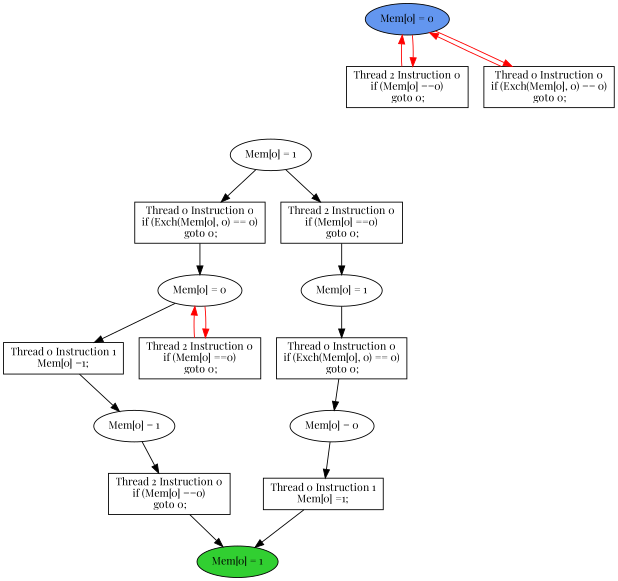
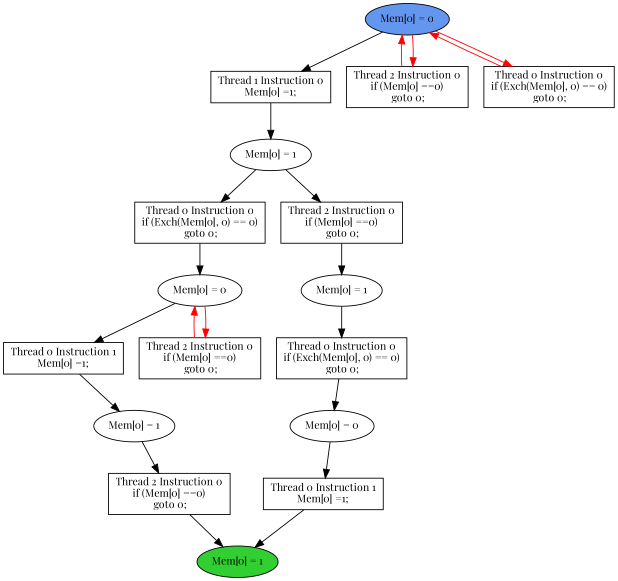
  digraph {
    fontsize=12
    rankdir=TB
    fontname="Playfair Display"
    node [fillcolor="#ffffff" fontcolor="#000000" fontsize=12 shape=box style="filled, solid" fontname="Playfair Display"]
    edge [color="#000000" dir=forward fontcolor="#ffffff" fontsize=12 style=solid uuid="<A6, S3>" weight=1 fontname="Playfair Display"]
    n1 [label="Thread 0 Instruction 0\nif (Exch(Mem[0], 0) == 0)\n goto 0;" uuid=A0]
    n2 [label="Mem[0] = 0" shape=ellipse uuid=S4]
    n3 [label="Thread 0 Instruction 1\nMem[0] =1;" uuid=A3]
    n4 [label="Thread 0 Instruction 0\nif (Exch(Mem[0], 0) == 0)\n goto 0;" uuid=A1]
    n5 [label="Mem[0] = 0" shape=ellipse uuid=S3]
    n6 [label="Thread 0 Instruction 1\nMem[0] =1;" uuid=A4]
    n7 [label="Thread 2 Instruction 0\nif (Mem[0] ==0)\n goto 0;" uuid=A6]
+   n8 [label="Thread 1 Instruction 0\nMem[0] =1;" uuid=A2]
    n9 [label="Mem[0] = 1" shape=ellipse uuid=S2]
    n10 [label="Thread 2 Instruction 0\nif (Mem[0] ==0)\n goto 0;" uuid=A7]
    n11 [fillcolor="#31cf31" label="Mem[0] = 1" shape=ellipse uuid=END]
    n12 [label="Mem[0] = 1" shape=ellipse uuid=S1]
    n13 [label="Thread 2 Instruction 0\nif (Mem[0] ==0)\n goto 0;" uuid=A5]
    n14 [label="Mem[0] = 1" shape=ellipse uuid=S0]
    n15 [fillcolor="#6396ef" label="Mem[0] = 0" shape=ellipse uuid=START]
    n16 [label="Thread 2 Instruction 0\nif (Mem[0] ==0)\n goto 0;" uuid=A8]
    n17 [label="Thread 0 Instruction 0\nif (Exch(Mem[0], 0) == 0)\n goto 0;" uuid=A9]
    n1 -> n2 [uuid="<A0, S4>"]
    n2 -> n3 [uuid="<A3, S4>"]
    n3 -> n11 [uuid="<A3, END>"]
    n4 -> n5 [uuid="<A1, S3>"]
    n5 -> n6 [uuid="<A4, S3>"]
    n5 -> n7 [color="#ff0000" dir=back]
    n5 -> n7 [color="#ff0000"]
    n6 -> n12 [uuid="<A4, S1>"]
+   n8 -> n9 [uuid="<A2, S2>"]
    n9 -> n4 [uuid="<A1, S2>"]
    n9 -> n10 [uuid="<A7, S2>"]
    n10 -> n14 [uuid="<A7, S0>"]
    n12 -> n13 [uuid="<A5, S1>"]
    n13 -> n11 [uuid="<A5, END>"]
    n14 -> n1 [uuid="<A0, S0>"]
+   n15 -> n8 [uuid="<A2, START>"]
    n15 -> n16 [color="#ff0000" dir=back uuid="<A8, START>"]
    n15 -> n16 [color="#ff0000" uuid="<A8, START>"]
    n15 -> n17 [color="#ff0000" dir=back uuid="<A9, START>"]
    n15 -> n17 [color="#ff0000" uuid="<A9, START>"]
  }
